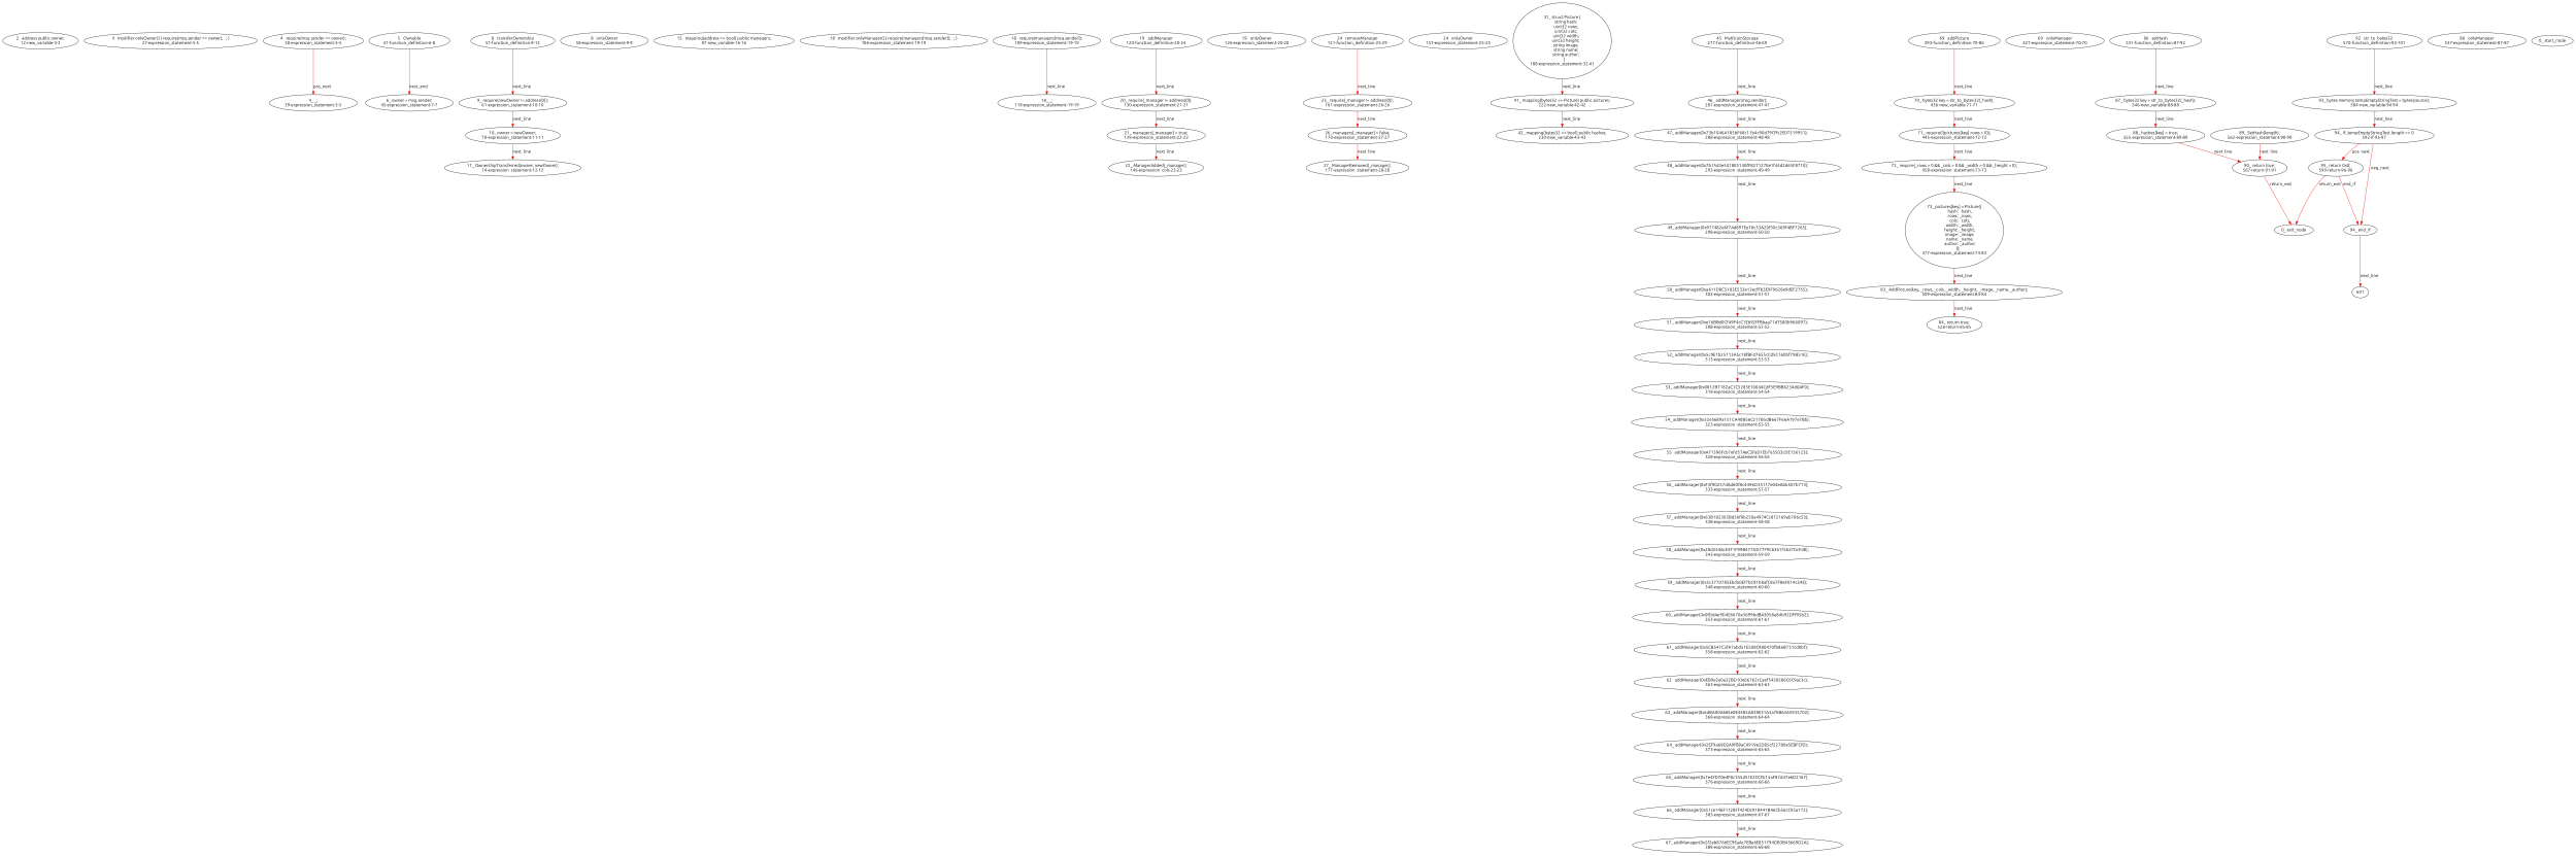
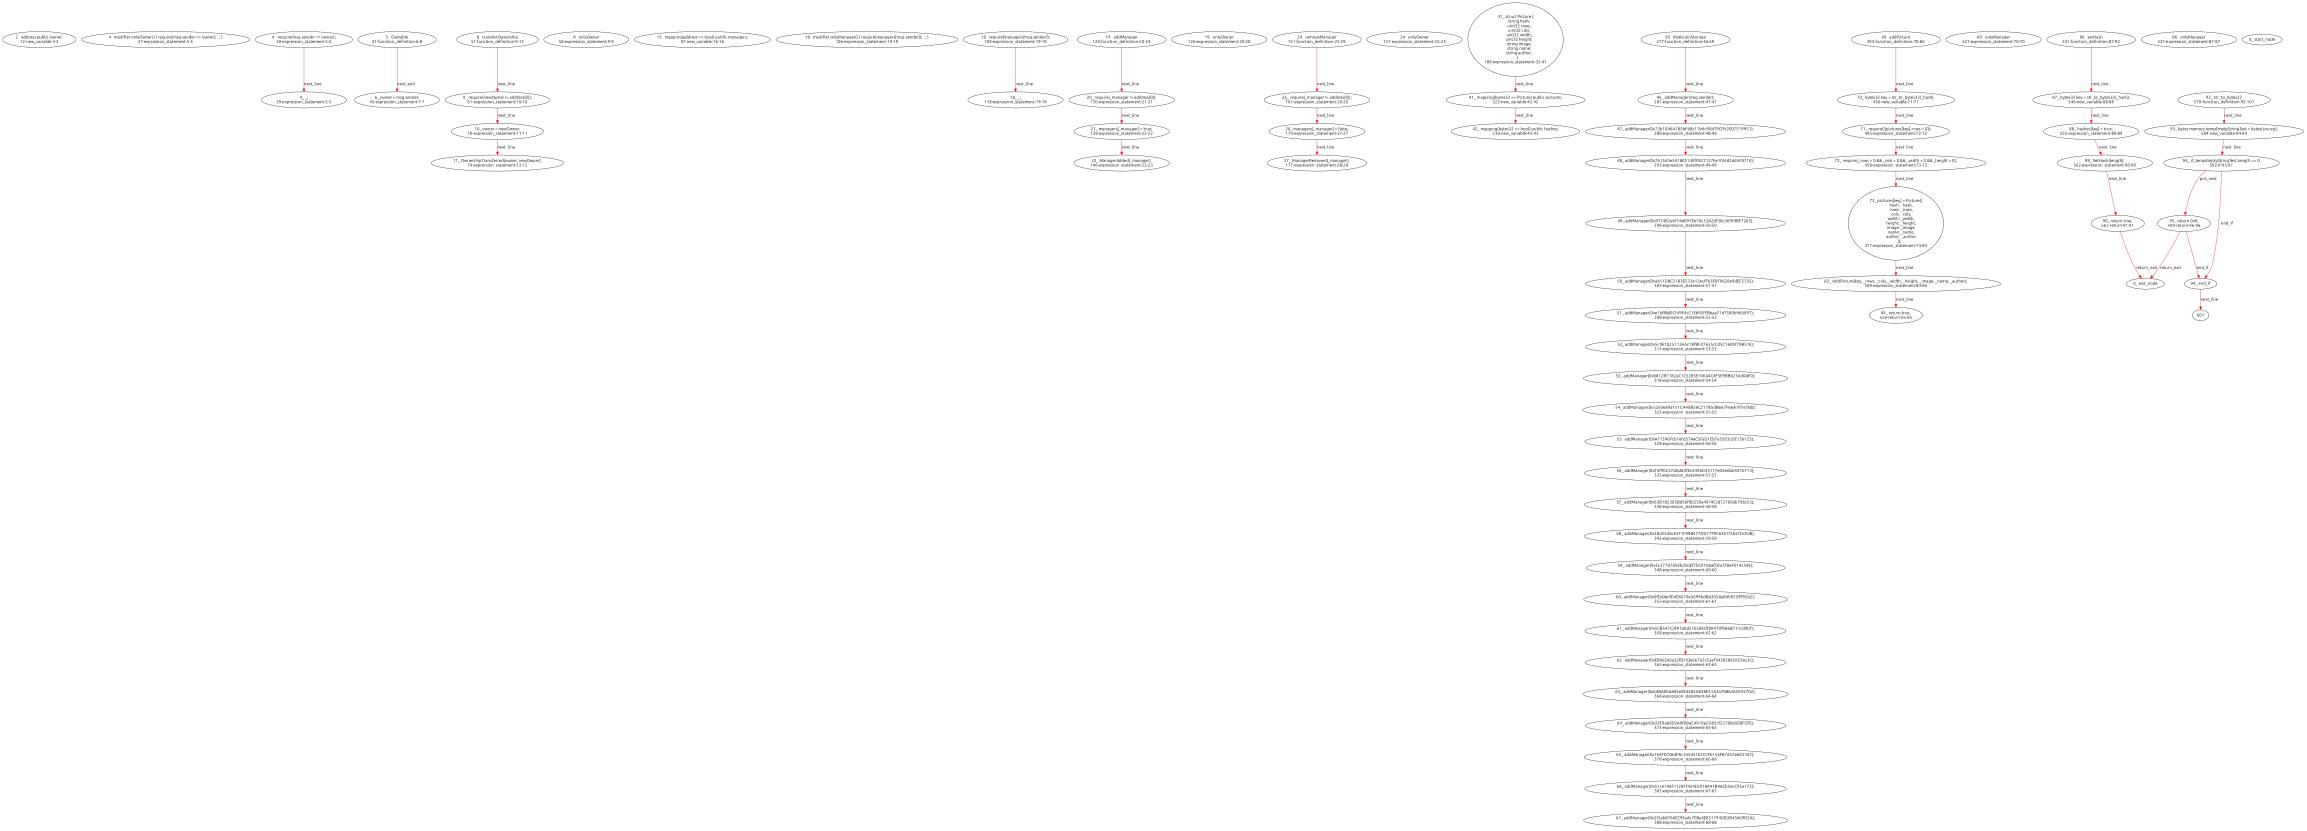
  digraph {
    fontname=Ubuntu
    node [fontname=Ubuntu type_label=expression_statement]
    edge [color=red controlflow_type=next_line edge_type=CFG_edge fontname=Ubuntu]
    n1 [label="2_ address public owner;\n12-new_variable-3-3" type_label=new_variable]
    n2 [label="4_ modifier onlyOwner() { require(msg.sender == owner); _; }\n27-expression_statement-5-5"]
    n3 [label="4_ require(msg.sender == owner);\n30-expression_statement-5-5"]
    n4 [label="4_ _;\n39-expression_statement-5-5"]
    n5 [label="5_ Ownable\n41-function_definition-6-8" type_label=function_definition]
    n6 [label="6_ owner = msg.sender;\n45-expression_statement-7-7"]
    n7 [label="8_ transferOwnership\n51-function_definition-9-13" type_label=function_definition]
    n8 [label="9_ require(newOwner != address(0));\n61-expression_statement-10-10"]
    n9 [label="10_ owner = newOwner;\n70-expression_statement-11-11"]
    n10 [label="8_ onlyOwner\n58-expression_statement-9-9"]
    n11 [label="11_ OwnershipTransferred(owner, newOwner);\n74-expression_statement-12-12"]
    n12 [label="15_ mapping(address => bool) public managers;\n87-new_variable-16-16" type_label=new_variable]
    n13 [label="18_ modifier onlyManager() { require(managers[msg.sender]); _; }\n106-expression_statement-19-19"]
    n14 [label="18_ require(managers[msg.sender]);\n109-expression_statement-19-19"]
    n15 [label="18_ _;\n118-expression_statement-19-19"]
    n16 [label="19_ addManager\n120-function_definition-20-24" type_label=function_definition]
    n17 [label="20_ require(_manager != address(0));\n130-expression_statement-21-21"]
    n18 [label="21_ managers[_manager] = true;\n139-expression_statement-22-22"]
    n19 [label="19_ onlyOwner\n126-expression_statement-20-20"]
-   n20 [label="22_ ManagerAdded(_manager);\n146-expression_cols-23-23"]
+   n20 [label="22_ ManagerAdded(_manager);\n146-expression_statement-23-23"]
    n21 [label="24_ removeManager\n151-function_definition-25-29" type_label=function_definition]
    n22 [label="25_ require(_manager != address(0));\n161-expression_statement-26-26"]
    n23 [label="26_ managers[_manager] = false;\n170-expression_statement-27-27"]
    n24 [label="24_ onlyOwner\n157-expression_statement-25-25"]
    n25 [label="27_ ManagerRemoved(_manager);\n177-expression_statement-28-28"]
    n26 [label="31_ struct Picture {\n        string hash;\n        uint32 rows;\n        uint32 cols;\n        uint32 width;\n        uint32 height;\n        string image;\n        string name;\n        string author;\n    }\n188-expression_statement-32-41"]
    n27 [label="41_ mapping(bytes32 => Picture) public pictures;\n222-new_variable-42-42" type_label=new_variable]
    n28 [label="42_ mapping(bytes32 => bool) public hashes;\n230-new_variable-43-43" type_label=new_variable]
    n29 [label="45_ MytilcoinStorage\n277-function_definition-46-69" type_label=function_definition]
    n30 [label="46_ addManager(msg.sender);\n281-expression_statement-47-47"]
    n31 [label="47_ addManager(0x73b1046A185bF68c11b4c90d79Cffc2E07519951);\n288-expression_statement-48-48"]
    n32 [label="48_ addManager(0x7b15d3e5418E5140fF827127Ee1f44d2d65F8710);\n293-expression_statement-49-49"]
    n33 [label="49_ addManager(0x977482e6f7Ad897Ee70c33A20f30c369f4BF7265);\n298-expression_statement-50-50"]
    n34 [label="50_ addManager(0xa611D8C5183E533e13ecfFb3E9F9628e9dEF2755);\n303-expression_statement-51-51"]
    n35 [label="51_ addManager(0xe16BBd0Cf49F4cC1Eb92fFBbaa71d7580b966097);\n308-expression_statement-52-52"]
    n36 [label="52_ addManager(0x5c9E1b25113A5c18fBFd7655cCd5C160bf79B51E);\n313-expression_statement-53-53"]
    n37 [label="53_ addManager(0x0812B7182aC1C5285E10644CdF5E9BB6234d0AF0);\n318-expression_statement-54-54"]
    n38 [label="54_ addManager(0x52e5689a151CA40B56C217B5dB667F66A197e7Bb);\n323-expression_statement-55-55"]
    n39 [label="55_ addManager(0xA71396Fcb7efd57AeC5FaD1Eb7e5503cDE136123);\n328-expression_statement-56-56"]
    n40 [label="56_ addManager(0xF3f90257dAd60f8c4496D35117e04eAbb507b713);\n333-expression_statement-57-57"]
    n41 [label="57_ addManager(0x63B182305Bd56f0b250a4974Cc872169ab706c53);\n338-expression_statement-58-58"]
    n42 [label="58_ addManager(0x28d2446cE3F1F99B477DD77F9C6361f5b57DcFd8);\n343-expression_statement-59-59"]
    n43 [label="59_ addManager(0x5c3770785Ebd50Ef7bC91b8afC8a7F86F014c54E);\n348-expression_statement-60-60"]
    n44 [label="60_ addManager(0x0fDdAe9D4E6670e3699bdBA3058a84b92DFf95b2);\n353-expression_statement-61-61"]
    n45 [label="61_ addManager(0x5CB547C3fA7abd51E508C980470fb86B731cd0bf);\n358-expression_statement-62-62"]
    n46 [label="62_ addManager(0xEB9e2e0a32BD1De66762cCaef5438586C6C9ac3c);\n363-expression_statement-63-63"]
    n47 [label="63_ addManager(0x6dBA00A685e0E4485A838E31A3a7EB63A5935702);\n368-expression_statement-64-64"]
    n48 [label="64_ addManager(0x2EF9a68D2A9fB9aC4919e2D85cf22780e5EBFCfD);\n373-expression_statement-65-65"]
    n49 [label="65_ addManager(0x7e4FD70e4F8c355d51E2CCFb15aF87d47e6D2167);\n378-expression_statement-66-66"]
    n50 [label="66_ addManager(0x51ce146F1128Ff424Dc918441B46Cb56cC95a172);\n383-expression_statement-67-67"]
    n51 [label="67_ addManager(0x2f2eb8766EC9EaAc7EBa6E851794DB3B45669D2A);\n388-expression_statement-68-68"]
    n52 [label="69_ addPicture\n393-function_definition-70-86" type_label=function_definition]
    n53 [label="70_ bytes32 key = str_to_bytes32(_hash);\n436-new_variable-71-71" type_label=new_variable]
    n54 [label="71_ require(!(pictures[key].rows > 0));\n445-expression_statement-72-72"]
    n55 [label="69_ onlyManager\n427-expression_statement-70-70"]
    n56 [label="72_ require(_rows > 0 && _cols > 0 && _width > 0 && _height > 0);\n458-expression_statement-73-73"]
    n57 [label="73_ pictures[key] = Picture({\n            hash: _hash,\n            rows: _rows,\n            cols: _cols,\n            width: _width,\n            height: _height,\n            image: _image,\n            name: _name,\n            author: _author\n        });\n477-expression_statement-74-83"]
    n58 [label="83_ AddPicture(key, _rows, _cols, _width, _height, _image, _name, _author);\n509-expression_statement-84-84"]
    n59 [label="84_ return true;\n528-return-85-85" type_label=return]
    n60 [label="0_ exit_node" type_label=exit]
    n61 [label="86_ setHash\n531-function_definition-87-92" type_label=function_definition]
    n62 [label="87_ bytes32 key = str_to_bytes32(_hash);\n546-new_variable-88-88" type_label=new_variable]
    n63 [label="88_ hashes[key] = true;\n555-expression_statement-89-89"]
    n64 [label="86_ onlyManager\n537-expression_statement-87-87"]
    n65 [label="89_ SetHash(length);\n562-expression_statement-90-90"]
    n66 [label="90_ return true;\n567-return-91-91" type_label=return]
    n67 [label="92_ str_to_bytes32\n570-function_definition-93-101" type_label=function_definition]
    n68 [label="93_ bytes memory tempEmptyStringTest = bytes(source);\n584-new_variable-94-94" type_label=new_variable]
    n69 [label="94_ if_tempEmptyStringTest.length == 0\n592-if-95-97" type_label=if]
    n70 [label="94_ end_if" type_label=end_if]
    n71 [label="95_ return 0x0;\n599-return-96-96" type_label=return]
    601 [type_label=""]
    n73 [label="0_ start_node" type_label=start]
-   n3 -> n4 [label=pos_next]
+   n3 -> n4 [label=next_line]
    n5 -> n6 [label=next_end]
    n7 -> n8 [label=next_line]
    n8 -> n9 [label=next_line]
    n9 -> n11 [label=next_line]
    n14 -> n15 [label=next_line]
    n16 -> n17 [label=next_line]
    n17 -> n18 [label=next_line]
    n18 -> n20 [label=next_line]
    n21 -> n22 [label=next_line]
    n22 -> n23 [label=next_line]
    n23 -> n25 [label=next_line]
    n26 -> n27 [label=next_line]
    n27 -> n28 [label=next_line]
    n29 -> n30 [label=next_line]
    n30 -> n31 [label=next_line]
    n31 -> n32 [label=next_line]
    n32 -> n33 [label=next_line]
    n33 -> n34 [label=next_line]
    n34 -> n35 [label=next_line]
    n35 -> n36 [label=next_line]
    n36 -> n37 [label=next_line]
    n37 -> n38 [label=next_line]
    n38 -> n39 [label=next_line]
    n39 -> n40 [label=next_line]
    n40 -> n41 [label=next_line]
    n41 -> n42 [label=next_line]
    n42 -> n43 [label=next_line]
    n43 -> n44 [label=next_line]
    n44 -> n45 [label=next_line]
    n45 -> n46 [label=next_line]
    n46 -> n47 [label=next_line]
    n47 -> n48 [label=next_line]
    n48 -> n49 [label=next_line]
    n49 -> n50 [label=next_line]
    n50 -> n51 [label=next_line]
    n52 -> n53 [label=next_line]
    n53 -> n54 [label=next_line]
    n54 -> n56 [label=next_line]
    n56 -> n57 [label=next_line]
    n57 -> n58 [label=next_line]
    n58 -> n59 [label=next_line]
    n61 -> n62 [label=next_line]
    n62 -> n63 [label=next_line]
-   n63 -> n66 [label=next_line]
+   n63 -> n65 [label=next_line]
    n65 -> n66 [label=next_line]
    n66 -> n60 [controlflow_type=return_exit label=return_exit]
    n67 -> n68 [label=next_line]
    n68 -> n69 [label=next_line]
-   n69 -> n70 [controlflow_type=neg_next label=neg_next]
+   n69 -> n70 [controlflow_type=neg_next label=end_if]
    n69 -> n71 [controlflow_type=pos_next label=pos_next]
    n70 -> 601 [label=next_line]
    n71 -> n60 [controlflow_type=return_exit label=return_exit]
    n71 -> n70 [controlflow_type=end_if label=end_if]
  }
